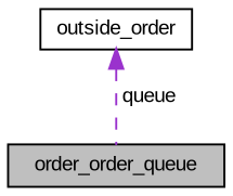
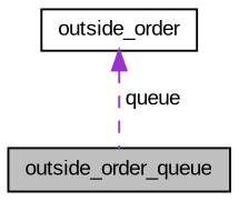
  digraph {
    fontname="Liberation Sans"
    node [color=black fontname="Liberation Sans" fontsize=10 shape=record style=filled]
-   n1 [fillcolor=grey75 fontcolor=black height=0.2 label=order_order_queue width=0.4]
+   n1 [fillcolor=grey75 fontcolor=black height=0.2 label=outside_order_queue width=0.4]
    n2 [fillcolor=white height=0.2 label=outside_order width=0.4]
    n2 -> n1 [color=darkorchid3 dir=back fontname="Liberation Sans" fontsize=10 label=" queue" labelfontname=Helvetica labelfontsize=10 style=dashed]
  }
